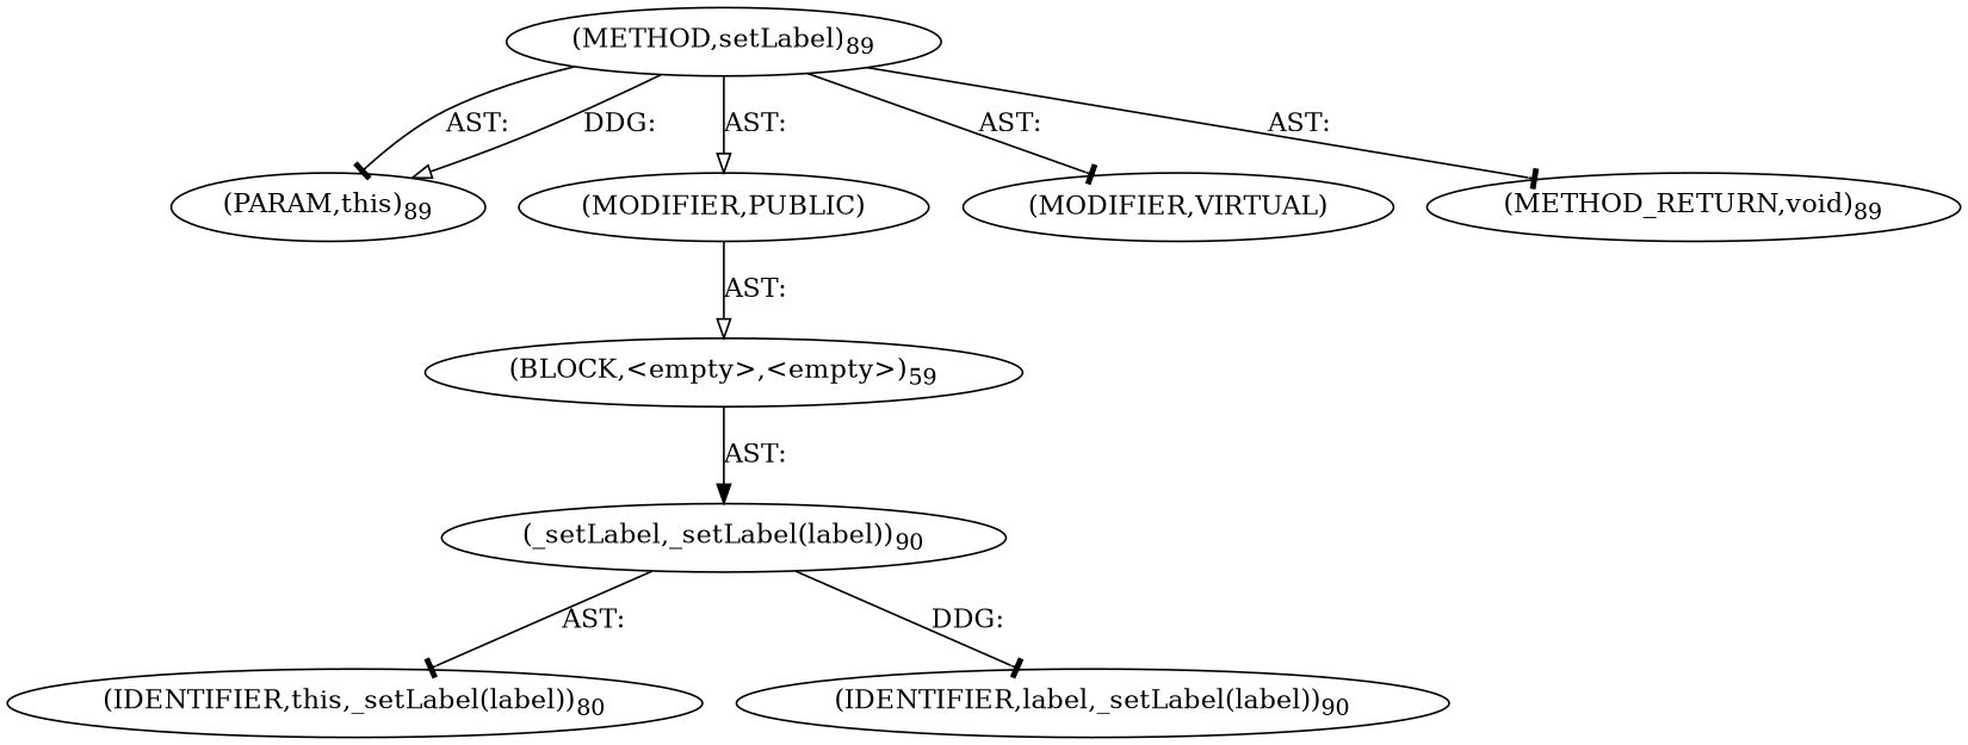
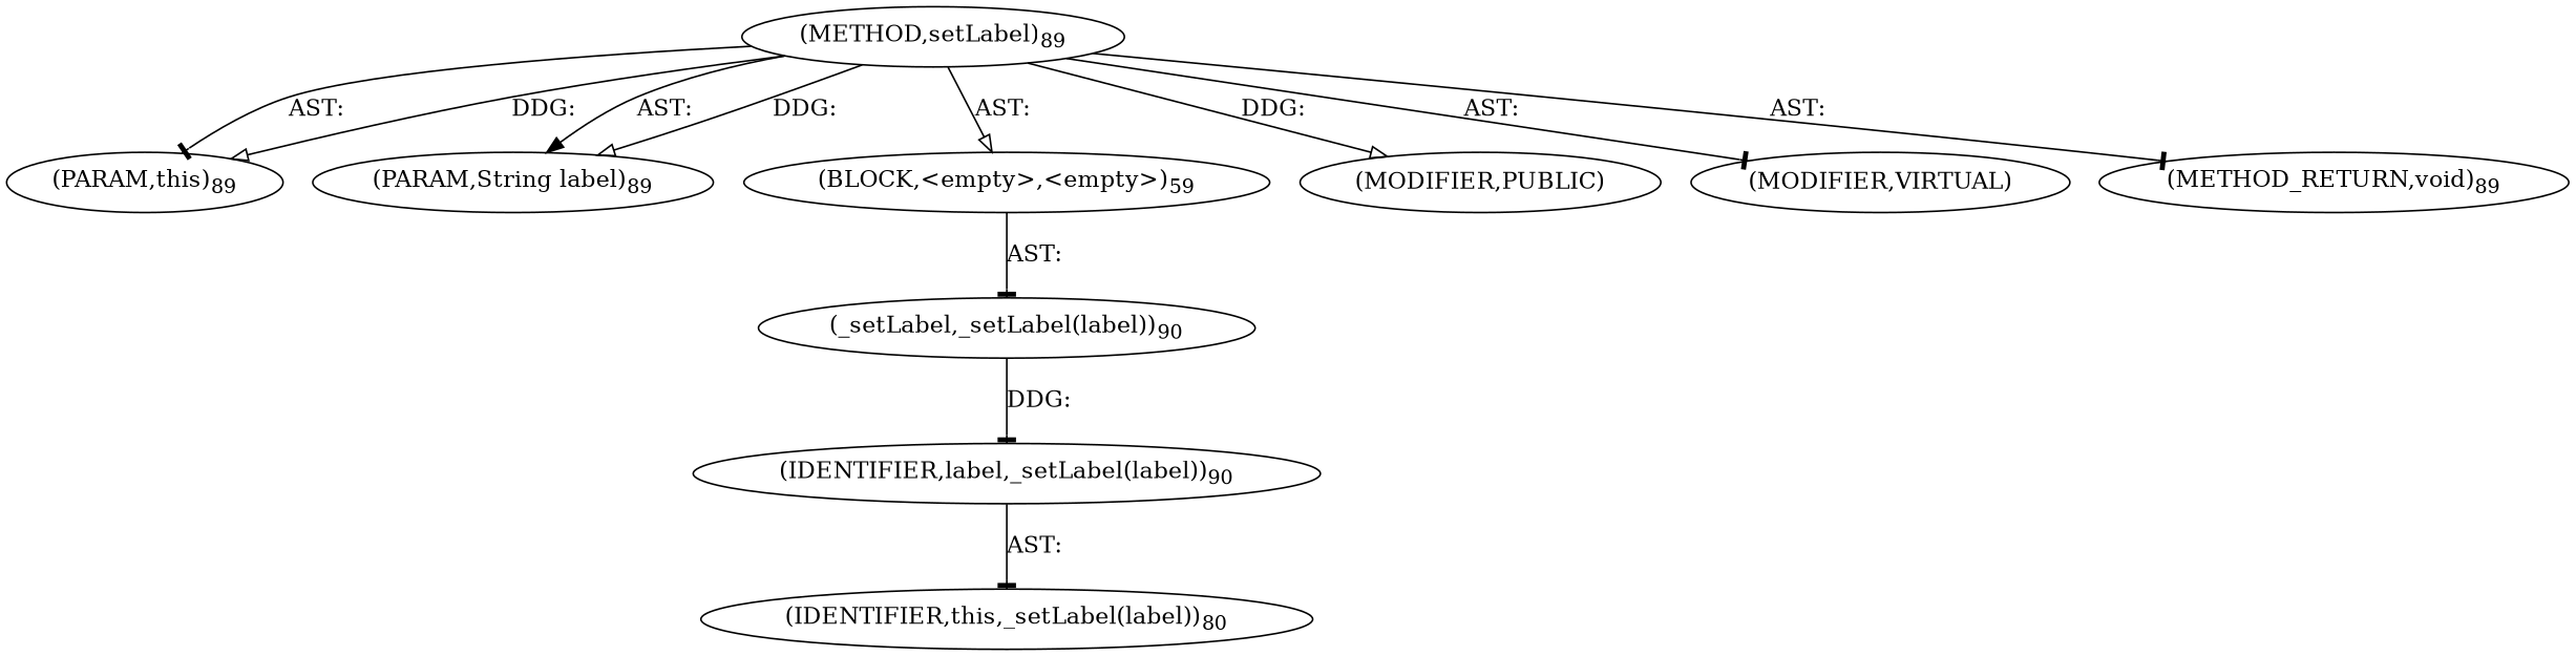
  digraph {
    edge [arrowhead=tee]
    n1 [label=<(METHOD,setLabel)<SUB>89</SUB>>]
    n2 [label=<(PARAM,this)<SUB>89</SUB>>]
+   n3 [label=<(PARAM,String label)<SUB>89</SUB>>]
    n4 [label=<(BLOCK,&lt;empty&gt;,&lt;empty&gt;)<SUB>59</SUB>>]
    n5 [label=<(MODIFIER,PUBLIC)>]
    n6 [label=<(MODIFIER,VIRTUAL)>]
    n7 [label=<(METHOD_RETURN,void)<SUB>89</SUB>>]
    n8 [label=<(_setLabel,_setLabel(label))<SUB>90</SUB>>]
    n9 [label=<(IDENTIFIER,this,_setLabel(label))<SUB>80</SUB>>]
    n10 [label=<(IDENTIFIER,label,_setLabel(label))<SUB>90</SUB>>]
    n1 -> n2 [label="AST: "]
    n1 -> n2 [arrowhead=onormal label="DDG: "]
-   n5 -> n4 [arrowhead=onormal label="AST: "]
-   n1 -> n5 [arrowhead=onormal label="AST: "]
+   n1 -> n3 [arrowhead=normal label="AST: "]
+   n1 -> n3 [arrowhead=onormal label="DDG: "]
+   n1 -> n4 [arrowhead=onormal label="AST: "]
+   n1 -> n5 [arrowhead=onormal label="DDG: "]
    n1 -> n6 [label="AST: "]
    n1 -> n7 [label="AST: "]
-   n4 -> n8 [arrowhead=normal label="AST: "]
-   n8 -> n9 [label="AST: "]
+   n4 -> n8 [label="AST: "]
+   n10 -> n9 [label="AST: "]
    n8 -> n10 [label="DDG: "]
  }
